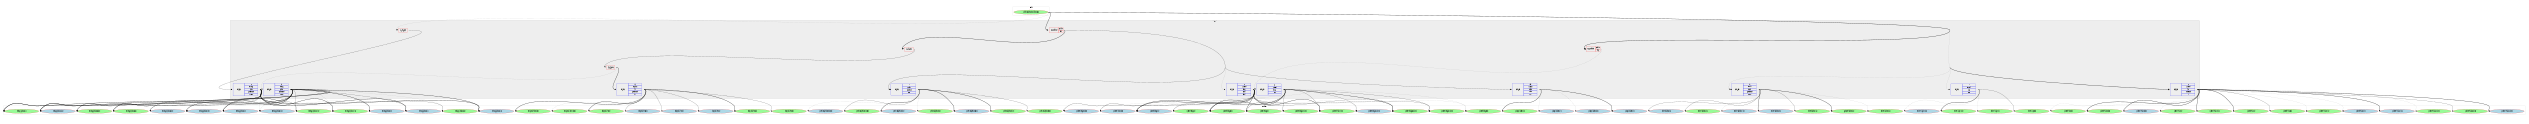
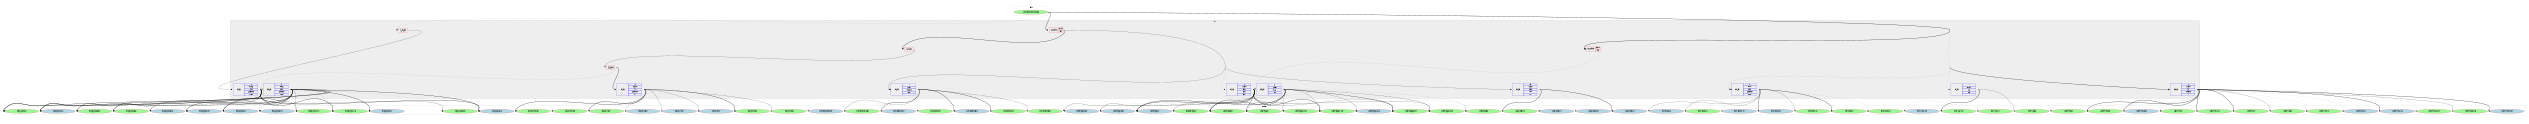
  digraph {
    compound=true
    concentrate=true
    fontname="Patrick Hand"
    fontsize=10
    newrank=true
    rankdir=TB
    ranksep=1.5
    node [color=red fillcolor=palegreen fontname="Patrick Hand" fontsize=10 style=filled]
    edge [arrowhead=box fontname="Patrick Hand" headport=w style=bold tailport=e weight=100]
    n1 [label="sys-libs/compiler-rt-sanitizers-5.0.2" width=4]
    n2 [color=blue label=<<TABLE BORDER="0" CELLBORDER="1" CELLSPACING="0" CELLPADDING="4" WIDTH="220"><TR><TD ROWSPAN="6" CELLPADDING="30">pack_dep</TD></TR><TR><TD WIDTH="110">no</TD></TR><TR><TD>dev-lang</TD></TR><TR><TD>python</TD></TR><TR><TD>greaterequal</TD></TR><TR><TD>2.7.5-r2</TD></TR></TABLE>> shape=none fillcolor="" style=""]
    n3 [label=<<TABLE BORDER="0" CELLBORDER="1" CELLSPACING="0" CELLPADDING="4"><TR><TD CELLPADDING="10">any_of_group</TD></TR></TABLE>> shape=none fillcolor="" style=""]
    n4 [color=blue label=<<TABLE BORDER="0" CELLBORDER="1" CELLSPACING="0" CELLPADDING="4" WIDTH="220"><TR><TD ROWSPAN="6" CELLPADDING="30">pack_dep</TD></TR><TR><TD WIDTH="110">no</TD></TR><TR><TD>sys-devel</TD></TR><TR><TD>clang</TD></TR><TR><TD>none</TD></TR><TR><TD></TD></TR></TABLE>> shape=none fillcolor="" style=""]
    n5 [label=<<TABLE BORDER="0" CELLBORDER="1" CELLSPACING="0" CELLPADDING="4"><TR><TD ROWSPAN="3" CELLPADDING="10">use_conditional</TD></TR><TR><TD>positive</TD></TR><TR><TD>clang</TD></TR></TABLE>> shape=none fillcolor="" style=""]
    n6 [color=blue label=<<TABLE BORDER="0" CELLBORDER="1" CELLSPACING="0" CELLPADDING="4" WIDTH="220"><TR><TD ROWSPAN="6" CELLPADDING="30">pack_dep</TD></TR><TR><TD WIDTH="110">weak</TD></TR><TR><TD>sys-apps</TD></TR><TR><TD>sandbox</TD></TR><TR><TD>smaller</TD></TR><TR><TD>2.13</TD></TR></TABLE>> shape=none fillcolor="" style=""]
    n7 [color=blue label=<<TABLE BORDER="0" CELLBORDER="1" CELLSPACING="0" CELLPADDING="4" WIDTH="220"><TR><TD ROWSPAN="6" CELLPADDING="30">pack_dep</TD></TR><TR><TD WIDTH="110">no</TD></TR><TR><TD>dev-lang</TD></TR><TR><TD>python</TD></TR><TR><TD>greaterequal</TD></TR><TR><TD>2.7.5-r2</TD></TR></TABLE>> shape=none fillcolor="" style=""]
    n8 [color=blue label=<<TABLE BORDER="0" CELLBORDER="1" CELLSPACING="0" CELLPADDING="4" WIDTH="220"><TR><TD ROWSPAN="6" CELLPADDING="30">pack_dep</TD></TR><TR><TD WIDTH="110">no</TD></TR><TR><TD>dev-python</TD></TR><TR><TD>lit</TD></TR><TR><TD>greaterequal</TD></TR><TR><TD>5</TD></TR></TABLE>> shape=none fillcolor="" style=""]
    n9 [label=<<TABLE BORDER="0" CELLBORDER="1" CELLSPACING="0" CELLPADDING="4"><TR><TD CELLPADDING="10">all_of_group</TD></TR></TABLE>> shape=none fillcolor="" style=""]
    n10 [label=<<TABLE BORDER="0" CELLBORDER="1" CELLSPACING="0" CELLPADDING="4"><TR><TD CELLPADDING="10">any_of_group</TD></TR></TABLE>> shape=none fillcolor="" style=""]
    n11 [color=blue label=<<TABLE BORDER="0" CELLBORDER="1" CELLSPACING="0" CELLPADDING="4" WIDTH="220"><TR><TD ROWSPAN="6" CELLPADDING="30">pack_dep</TD></TR><TR><TD WIDTH="110">no</TD></TR><TR><TD>sys-devel</TD></TR><TR><TD>clang</TD></TR><TR><TD>equal</TD></TR><TR><TD>5.0.2*</TD></TR></TABLE>> shape=none fillcolor="" style=""]
    n12 [color=blue label=<<TABLE BORDER="0" CELLBORDER="1" CELLSPACING="0" CELLPADDING="4" WIDTH="220"><TR><TD ROWSPAN="6" CELLPADDING="30">pack_dep</TD></TR><TR><TD WIDTH="110">no</TD></TR><TR><TD>sys-libs</TD></TR><TR><TD>compiler-rt</TD></TR><TR><TD>none</TD></TR><TR><TD></TD></TR></TABLE>> shape=none fillcolor="" style=""]
    n13 [label=<<TABLE BORDER="0" CELLBORDER="1" CELLSPACING="0" CELLPADDING="4"><TR><TD ROWSPAN="3" CELLPADDING="10">use_conditional</TD></TR><TR><TD>positive</TD></TR><TR><TD>test</TD></TR></TABLE>> shape=none fillcolor="" style=""]
    n14 [color=blue label=<<TABLE BORDER="0" CELLBORDER="1" CELLSPACING="0" CELLPADDING="4" WIDTH="220"><TR><TD ROWSPAN="6" CELLPADDING="30">pack_dep</TD></TR><TR><TD WIDTH="110">no</TD></TR><TR><TD>dev-util</TD></TR><TR><TD>cmake</TD></TR><TR><TD>greaterequal</TD></TR><TR><TD>3.7.0-r1</TD></TR></TABLE>> shape=none fillcolor="" style=""]
    n15 [color=blue label=<<TABLE BORDER="0" CELLBORDER="1" CELLSPACING="0" CELLPADDING="4" WIDTH="220"><TR><TD ROWSPAN="6" CELLPADDING="30">pack_dep</TD></TR><TR><TD WIDTH="110">no</TD></TR><TR><TD>dev-util</TD></TR><TR><TD>ninja</TD></TR><TR><TD>none</TD></TR><TR><TD></TD></TR></TABLE>> shape=none fillcolor="" style=""]
    n16 [color=blue label=<<TABLE BORDER="0" CELLBORDER="1" CELLSPACING="0" CELLPADDING="4" WIDTH="220"><TR><TD ROWSPAN="6" CELLPADDING="30">pack_dep</TD></TR><TR><TD WIDTH="110">no</TD></TR><TR><TD>sys-devel</TD></TR><TR><TD>llvm</TD></TR><TR><TD>greaterequal</TD></TR><TR><TD>4</TD></TR></TABLE>> shape=none fillcolor="" style=""]
    n17 [label="dev-lang/python-2.7.15" width=4]
    n18 [label="dev-lang/python-3.4.1-r1" width=4]
    n19 [fillcolor=lightblue label="dev-lang/python-3.4.6-r1" width=4]
    n20 [fillcolor=lightblue label="dev-lang/python-3.4.8" width=4]
    n21 [fillcolor=lightblue label="dev-lang/python-3.4.8-r1" width=4]
    n22 [fillcolor=lightblue label="dev-lang/python-3.5.4-r1" width=4]
    n23 [label="dev-lang/python-3.5.5" width=4]
    n24 [label="dev-lang/python-3.5.5-r1" width=4]
    n25 [fillcolor=lightblue label="dev-lang/python-3.6.3-r1" width=4]
    n26 [label="dev-lang/python-3.6.4" width=4]
    n27 [fillcolor=lightblue label="dev-lang/python-3.6.5" width=4]
    n28 [label="dev-lang/python-3.6.5-r1" width=4]
-   n29 [fillcolor=lightblue label="dev-lang/python-3.6.6" width=4]
    n30 [fillcolor=lightblue label="dev-lang/python-3.7.0" width=4]
    n31 [label="sys-devel/clang-3.4.2-r100" width=4]
    n32 [label="sys-devel/clang-3.5.2-r100" width=4]
    n33 [fillcolor=lightblue label="sys-devel/clang-3.6.2-r100" width=4]
-   n34 [label="sys-devel/util-3.7.1-r100" width=4]
+   n34 [label="sys-devel/clang-3.7.1-r100" width=4]
    n35 [label="sys-devel/clang-3.9.1-r100" width=4]
    n36 [label="sys-devel/clang-4.0.1" width=4]
    n37 [label="sys-devel/clang-5.0.2" width=4]
-   n38 [label="sys-devel/clang-6.0.1" width=4]
+   n38 [label="cmake-devel/clang-6.0.1" width=4]
    n39 [fillcolor=lightblue label="sys-devel/clang-7.0.1" width=4]
-   n40 [fillcolor=lightblue label="sys-devel/use-7.0.9999" width=4]
+   n40 [fillcolor=lightblue label="sys-devel/clang-7.0.9999" width=4]
    n41 [fillcolor=lightblue label="sys-devel/clang-8.0.9999" width=4]
    n42 [label="sys-devel/clang-9999" width=4]
    n43 [fillcolor=lightblue label="sys-apps/sandbox-2.12" width=4]
    n44 [label="sys-apps/sandbox-2.13" width=4]
    n45 [fillcolor=lightblue label="sys-apps/sandbox-2.14" width=4]
    n46 [fillcolor=lightblue label="sys-apps/sandbox-2.15" width=4]
    n47 [label="dev-python/lit-3.9.0" width=4]
    n48 [fillcolor=lightblue label="dev-python/lit-4.0.1" width=4]
    n49 [fillcolor=lightblue label="dev-python/lit-5.0.2" width=4]
    n50 [label="dev-python/lit-6.0.1" width=4]
    n51 [fillcolor=lightblue label="dev-python/lit-7.0.1" width=4]
-   n52 [label="dev-python/weak-7.0.9999" width=4]
+   n52 [label="dev-python/lit-7.0.9999" width=4]
    n53 [label="dev-python/lit-8.0.9999" width=4]
    n54 [label="dev-python/lit-9999" width=4]
    n55 [label="sys-libs/compiler-rt-4.0.1" width=4]
    n56 [fillcolor=lightblue label="sys-libs/compiler-rt-5.0.2" width=4]
    n57 [label="sys-libs/compiler-rt-6.0.1" width=4]
    n58 [fillcolor=lightblue label="sys-libs/compiler-rt-7.0.1" width=4]
    n59 [label="sys-libs/compiler-rt-7.0.9999" width=4]
    n60 [fillcolor=lightblue label="sys-libs/compiler-rt-8.0.9999" width=4]
    n61 [label="sys-libs/compiler-rt-9999" width=4]
    n62 [label="dev-util/cmake-3.13.2" width=4]
    n63 [fillcolor=lightblue label="dev-util/cmake-3.10.3" width=4]
    n64 [fillcolor=lightblue label="dev-util/cmake-3.11.4-r1" width=4]
    n65 [label="dev-util/cmake-3.12.3" width=4]
    n66 [fillcolor=lightblue label="dev-util/cmake-3.13.3" width=4]
    n67 [label="dev-util/cmake-3.13.4" width=4]
-   n68 [label="group-util/cmake-3.9.6" width=4]
+   n68 [label="dev-util/cmake-3.9.6" width=4]
    n69 [label="dev-util/ninja-1.8.2" width=4]
    n70 [label="dev-util/ninja-1.8.2-r1" width=4]
    n71 [fillcolor=lightblue label="dev-util/ninja-1.8.2-r2" width=4]
    n72 [label="dev-util/ninja-9999" width=4]
    n73 [fillcolor=lightblue label="sys-devel/llvm-3.4.2-r100" width=4]
    n74 [label="sys-devel/llvm-3.5.2-r100" width=4]
    n75 [label="sys-devel/llvm-3.6.2-r100" width=4]
    n76 [fillcolor=lightblue label="sys-devel/llvm-3.7.1-r3" width=4]
    n77 [fillcolor=lightblue label="sys-devel/llvm-3.9.1-r1" width=4]
    n78 [label="sys-devel/llvm-7.0.1-r1" width=4]
    n79 [label="sys-devel/llvm-5.0.2" width=4]
    n80 [label="sys-devel/llvm-6.0.1" width=4]
    n81 [label="sys-devel/llvm-6.0.1-r2" width=4]
    n82 [label="sys-devel/llvm-7.0.1" width=4]
    n83 [fillcolor=lightblue label="sys-devel/llvm-7.0.9999" width=4]
    n84 [label="sys-devel/llvm-8.0.9999" width=4]
    n85 [label="sys-devel/llvm-9999" width=4]
    subgraph cluster_1 {
      color=gray
      label=<<i>ebuild</i>>
      rank=same
      n1
    }
    subgraph cluster_2 {
      color=gray
      label=<<i>dependencies</i>>
      subgraph cluster_3 {
        color=gray
        fillcolor="#eeeeee"
        label=<<i>compile</i>>
        style=filled
        subgraph sub_4 {
          color=gray
          fillcolor="#eeeeee"
          label=<<i>compile</i>>
          style=filled
          n5
          subgraph sub_5 {
            color=gray
            fillcolor="#eeeeee"
            label=<<i>compile</i>>
            style=filled
            n4
          }
        }
        subgraph sub_6 {
          color=gray
          fillcolor="#eeeeee"
          label=<<i>compile</i>>
          style=filled
          n3
          subgraph sub_7 {
            color=gray
            fillcolor="#eeeeee"
            label=<<i>compile</i>>
            style=filled
            n2
          }
        }
        subgraph sub_8 {
          color=gray
          fillcolor="#eeeeee"
          label=<<i>compile</i>>
          style=filled
          n13
          subgraph sub_9 {
            color=gray
            fillcolor="#eeeeee"
            label=<<i>compile</i>>
            style=filled
            n6
          }
          subgraph sub_10 {
            color=gray
            fillcolor="#eeeeee"
            label=<<i>compile</i>>
            style=filled
            n10
            subgraph sub_11 {
              color=gray
              fillcolor="#eeeeee"
              label=<<i>compile</i>>
              style=filled
              n9
              subgraph sub_12 {
                color=gray
                fillcolor="#eeeeee"
                label=<<i>compile</i>>
                style=filled
                n7
              }
              subgraph sub_13 {
                color=gray
                fillcolor="#eeeeee"
                label=<<i>compile</i>>
                style=filled
                n8
              }
            }
          }
          subgraph sub_14 {
            color=gray
            fillcolor="#eeeeee"
            label=<<i>compile</i>>
            style=filled
            n11
          }
          subgraph sub_15 {
            color=gray
            fillcolor="#eeeeee"
            label=<<i>compile</i>>
            style=filled
            n12
          }
        }
        subgraph sub_16 {
          color=gray
          fillcolor="#eeeeee"
          label=<<i>compile</i>>
          style=filled
          n14
        }
        subgraph sub_17 {
          color=gray
          fillcolor="#eeeeee"
          label=<<i>compile</i>>
          style=filled
          n15
        }
        subgraph sub_18 {
          color=gray
          fillcolor="#eeeeee"
          label=<<i>compile</i>>
          style=filled
          n16
        }
      }
      subgraph cluster_19 {
        color=gray
        fillcolor="#eeeeee"
        label=<<i>compile and run</i>>
        style=filled
      }
      subgraph cluster_20 {
        color=gray
        fillcolor="#eeeeee"
        label=<<i>run</i>>
        style=filled
      }
    }
    subgraph cluster_21 {
      color=gray
      label=<<i>candidates</i>>
      rank=same
      subgraph sub_22 {
        color=black
        label=<<i>candidates</i>>
        nodesep=1
        rank=same
        n17
        n18
        n19
        n20
        n21
        n22
        n23
        n24
        n25
        n26
        n27
        n28
-       n29
        n30
      }
      subgraph sub_23 {
        color=black
        label=<<i>candidates</i>>
        nodesep=1
        rank=same
        n31
        n32
        n33
        n34
        n35
        n36
        n37
        n38
        n39
        n40
        n41
        n42
      }
      subgraph sub_24 {
        color=black
        label=<<i>candidates</i>>
        nodesep=1
        rank=same
        n43
        n44
        n45
        n46
      }
      subgraph sub_25 {
        color=black
        label=<<i>candidates</i>>
        nodesep=1
        rank=same
        n17
        n18
        n19
        n20
        n21
        n22
        n23
        n24
        n25
        n26
        n27
        n28
-       n29
        n30
      }
      subgraph sub_26 {
        color=black
        label=<<i>candidates</i>>
        nodesep=1
        rank=same
        n47
        n48
        n49
        n50
        n51
        n52
        n53
        n54
      }
      subgraph sub_27 {
        color=black
        label=<<i>candidates</i>>
        nodesep=1
        rank=same
        n31
        n32
        n33
        n34
        n35
        n36
        n37
        n38
        n39
        n40
        n41
        n42
      }
      subgraph sub_28 {
        color=black
        label=<<i>candidates</i>>
        nodesep=1
        rank=same
        n55
        n56
        n57
        n58
        n59
        n60
        n61
      }
      subgraph sub_29 {
        color=black
        label=<<i>candidates</i>>
        nodesep=1
        rank=same
        n62
        n63
        n64
        n65
        n66
        n67
        n68
      }
      subgraph sub_30 {
        color=black
        label=<<i>candidates</i>>
        nodesep=1
        rank=same
        n69
        n70
        n71
        n72
      }
      subgraph sub_31 {
        color=black
        label=<<i>candidates</i>>
        nodesep=1
        rank=same
        n73
        n74
        n75
        n76
        n77
        n78
        n79
        n80
        n81
        n82
        n83
        n84
        n85
      }
    }
    n1 -> n3 [style=dotted weight=20]
    n1 -> n5 [arrowhead=dot weight=20]
    n1 -> n13 [arrowhead=diamond weight=20]
    n1 -> n14 [arrowhead=diamond style=dotted weight=20]
    n1 -> n15 [arrowhead=diamond style=dotted weight=20]
    n1 -> n16 [weight=20]
    n2 -> n17 [arrowhead=dot]
    n2 -> n18 [style=solid]
    n2 -> n19 [arrowhead=diamond style=dotted]
    n2 -> n20 [style=solid]
    n2 -> n21 [style=dotted]
    n2 -> n22 [arrowhead=diamond style=solid]
    n2 -> n23 [arrowhead=diamond style=solid]
    n2 -> n24 [arrowhead=diamond style=dotted]
    n2 -> n25
    n2 -> n26 [arrowhead=dot]
    n2 -> n27 [arrowhead=dot]
    n2 -> n28 [arrowhead=dot style=solid]
-   n2 -> n29 [arrowhead=diamond]
    n2 -> n30 [arrowhead=dot style=dotted]
    n3 -> n2 [style=solid weight=20]
    n4 -> n31 [style=solid]
    n4 -> n32
    n4 -> n33 [arrowhead=diamond style=solid]
    n4 -> n34 [arrowhead=diamond style=solid]
    n4 -> n35 [arrowhead=diamond style=solid]
    n4 -> n36 [arrowhead=dot style=solid]
    n4 -> n37 [arrowhead=dot]
    n4 -> n38 [arrowhead=diamond style=dotted]
    n4 -> n39
    n4 -> n40 [arrowhead=dot style=dotted]
    n4 -> n41 [arrowhead=diamond style=dotted]
    n4 -> n42 [arrowhead=diamond style=dotted]
    n5 -> n4 [arrowhead=diamond style=dotted weight=20]
    n6 -> n43 [style=dotted]
    n6 -> n44 [arrowhead=dot]
    n6 -> n45
    n6 -> n46 [arrowhead=dot style=dotted]
    n7 -> n17 [arrowhead=dot style=dotted]
    n7 -> n18 [arrowhead=dot style=solid]
    n7 -> n19 [style=dotted]
    n7 -> n20 [arrowhead=diamond]
    n7 -> n21
    n7 -> n22 [arrowhead=diamond style=solid]
    n7 -> n23 [arrowhead=dot]
    n7 -> n24
    n7 -> n25 [arrowhead=diamond]
    n7 -> n26
    n7 -> n27 [arrowhead=diamond]
    n7 -> n28 [arrowhead=diamond style=dotted]
-   n7 -> n29 [arrowhead=diamond style=solid]
    n7 -> n30 [arrowhead=diamond]
    n8 -> n47
    n8 -> n48 [style=solid]
    n8 -> n49 [arrowhead=dot style=solid]
    n8 -> n50 [arrowhead=diamond]
    n8 -> n51 [arrowhead=dot style=solid]
    n8 -> n52 [style=dotted]
    n8 -> n53
    n8 -> n54 [arrowhead=dot style=solid]
    n9 -> n7 [arrowhead=dot style=dotted weight=20]
    n9 -> n8 [arrowhead=dot weight=20]
    n10 -> n9 [arrowhead=diamond style=solid weight=20]
    n11 -> n31 [style=solid]
    n11 -> n32 [arrowhead=dot style=solid]
    n11 -> n33 [style=dotted]
    n11 -> n34
    n11 -> n35 [arrowhead=dot style=dotted]
    n11 -> n36
    n11 -> n37
    n11 -> n38 [arrowhead=dot style=solid]
    n11 -> n39
    n11 -> n40 [arrowhead=diamond style=solid]
    n11 -> n41 [arrowhead=diamond style=solid]
    n11 -> n42 [arrowhead=dot style=dotted]
    n12 -> n55 [arrowhead=dot]
    n12 -> n56
    n12 -> n57 [arrowhead=diamond style=dotted]
    n12 -> n58 [arrowhead=dot]
    n12 -> n59 [style=solid]
    n12 -> n60 [arrowhead=diamond style=dotted]
    n12 -> n61 [arrowhead=diamond style=solid]
    n13 -> n6 [style=solid weight=20]
    n13 -> n10 [weight=20]
    n13 -> n11 [arrowhead=dot style=dotted weight=20]
    n13 -> n12 [arrowhead=dot style=solid weight=20]
    n14 -> n62 [arrowhead=diamond style=solid]
    n14 -> n63 [arrowhead=diamond]
    n14 -> n64 [arrowhead=dot style=dotted]
    n14 -> n65 [style=solid]
    n14 -> n66 [arrowhead=diamond style=solid]
    n14 -> n67 [style=dotted]
    n14 -> n68
    n15 -> n69 [arrowhead=dot style=dotted]
    n15 -> n70 [arrowhead=diamond]
    n15 -> n71 [arrowhead=diamond style=dotted]
    n15 -> n72 [arrowhead=dot style=solid]
    n16 -> n73 [arrowhead=dot]
    n16 -> n74 [arrowhead=dot style=solid]
    n16 -> n75 [arrowhead=dot style=dotted]
    n16 -> n76 [arrowhead=diamond]
    n16 -> n77 [style=dotted]
    n16 -> n78 [style=dotted]
    n16 -> n79 [arrowhead=diamond style=solid]
    n16 -> n80 [arrowhead=dot]
    n16 -> n81 [arrowhead=dot]
    n16 -> n82 [style=dotted]
    n16 -> n83 [arrowhead=dot]
    n16 -> n84
    n16 -> n85 [arrowhead=diamond style=dotted]
  }
